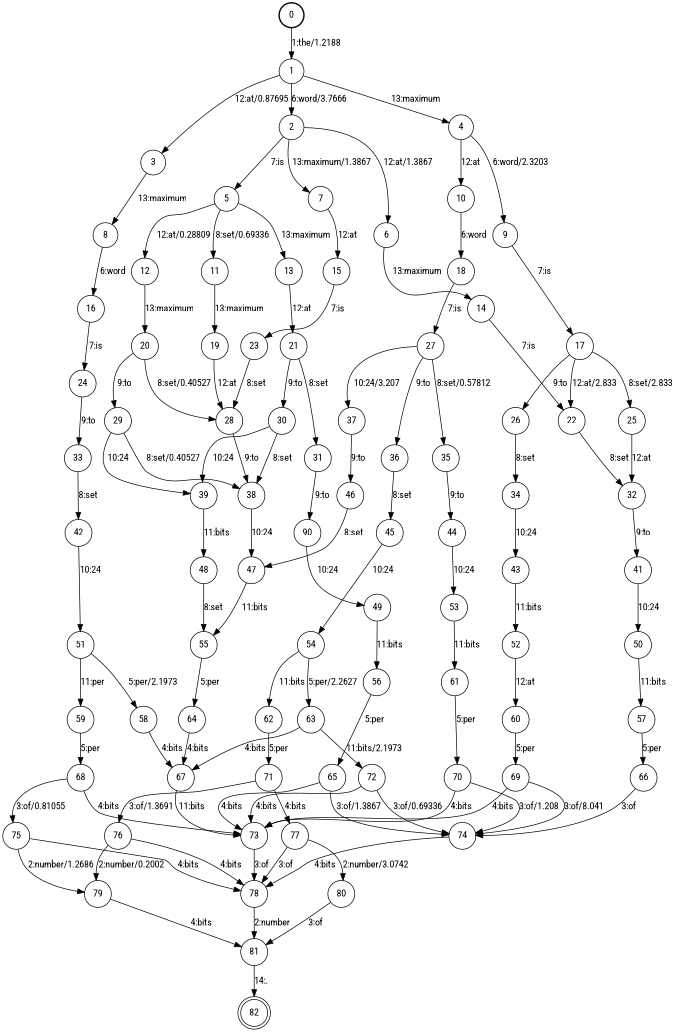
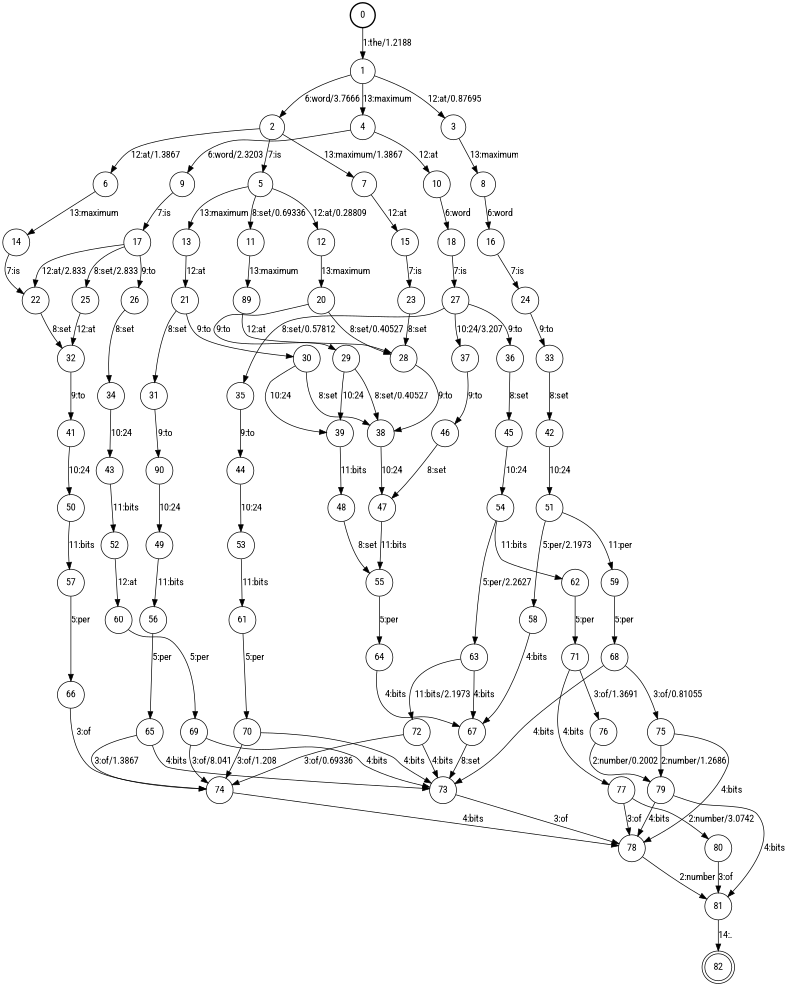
  digraph {
    fontname="Roboto Condensed"
    nodesep=0.25
    rankdir=TB
    ranksep=0.4
    node [fontname="Roboto Condensed" fontsize=14 shape=circle style=solid]
    edge [fontname="Roboto Condensed" fontsize=14]
    n1 [label=0 style=bold]
    n2 [label=1]
    n3 [label=2]
    n4 [label=3]
    n5 [label=4]
    n6 [label=5]
    n7 [label=6]
    n8 [label=7]
    n9 [label=8]
    n10 [label=9]
    n11 [label=10]
    n12 [label=11]
    n13 [label=12]
    n14 [label=13]
    n15 [label=14]
    n16 [label=15]
    n17 [label=16]
    n18 [label=17]
    n19 [label=18]
-   n20 [label=19]
+   n20 [label=89]
    n21 [label=20]
    n22 [label=21]
    n23 [label=22]
    n24 [label=23]
    n25 [label=24]
    n26 [label=25]
    n27 [label=26]
    n28 [label=27]
    n29 [label=28]
    n30 [label=29]
    n31 [label=31]
    n32 [label=30]
    n33 [label=32]
    n34 [label=33]
    n35 [label=34]
    n36 [label=35]
    n37 [label=36]
    n38 [label=37]
    n39 [label=38]
    n40 [label=39]
    n41 [label=90]
    n42 [label=41]
    n43 [label=42]
    n44 [label=43]
    n45 [label=44]
    n46 [label=45]
    n47 [label=46]
    n48 [label=47]
    n49 [label=48]
    n50 [label=49]
    n51 [label=50]
    n52 [label=51]
    n53 [label=52]
    n54 [label=53]
    n55 [label=54]
    n56 [label=55]
    n57 [label=56]
    n58 [label=57]
    n59 [label=58]
    n60 [label=59]
    n61 [label=60]
    n62 [label=61]
    n63 [label=63]
    n64 [label=62]
    n65 [label=64]
    n66 [label=65]
    n67 [label=66]
    n68 [label=67]
    n69 [label=68]
    n70 [label=69]
    n71 [label=70]
    n72 [label=72]
    n73 [label=71]
    n74 [label=73]
    n75 [label=74]
    n76 [label=75]
    n77 [label=76]
    n78 [label=77]
    n79 [label=78]
    n80 [label=79]
    n81 [label=80]
    n82 [label=81]
    n83 [label=82 shape=doublecircle]
    n1 -> n2 [label="1:the/1.2188"]
    n2 -> n3 [label="6:word/3.7666"]
    n2 -> n4 [label="12:at/0.87695"]
    n2 -> n5 [label="13:maximum"]
    n3 -> n6 [label="7:is"]
    n3 -> n7 [label="12:at/1.3867"]
    n3 -> n8 [label="13:maximum/1.3867"]
    n4 -> n9 [label="13:maximum"]
    n5 -> n10 [label="6:word/2.3203"]
    n5 -> n11 [label="12:at"]
    n6 -> n12 [label="8:set/0.69336"]
    n6 -> n13 [label="12:at/0.28809"]
    n6 -> n14 [label="13:maximum"]
    n7 -> n15 [label="13:maximum"]
    n8 -> n16 [label="12:at"]
    n9 -> n17 [label="6:word"]
    n10 -> n18 [label="7:is"]
    n11 -> n19 [label="6:word"]
    n12 -> n20 [label="13:maximum"]
    n13 -> n21 [label="13:maximum"]
    n14 -> n22 [label="12:at"]
    n15 -> n23 [label="7:is"]
    n16 -> n24 [label="7:is"]
    n17 -> n25 [label="7:is"]
    n18 -> n23 [label="12:at/2.833"]
    n18 -> n26 [label="8:set/2.833"]
    n18 -> n27 [label="9:to"]
    n19 -> n28 [label="7:is"]
    n20 -> n29 [label="12:at"]
    n21 -> n29 [label="8:set/0.40527"]
    n21 -> n30 [label="9:to"]
    n22 -> n31 [label="8:set"]
    n22 -> n32 [label="9:to"]
    n23 -> n33 [label="8:set"]
    n24 -> n29 [label="8:set"]
    n25 -> n34 [label="9:to"]
    n26 -> n33 [label="12:at"]
    n27 -> n35 [label="8:set"]
    n28 -> n36 [label="8:set/0.57812"]
    n28 -> n37 [label="9:to"]
    n28 -> n38 [label="10:24/3.207"]
    n29 -> n39 [label="9:to"]
    n30 -> n39 [label="8:set/0.40527"]
    n30 -> n40 [label="10:24"]
    n31 -> n41 [label="9:to"]
    n32 -> n39 [label="8:set"]
    n32 -> n40 [label="10:24"]
    n33 -> n42 [label="9:to"]
    n34 -> n43 [label="8:set"]
    n35 -> n44 [label="10:24"]
    n36 -> n45 [label="9:to"]
    n37 -> n46 [label="8:set"]
    n38 -> n47 [label="9:to"]
    n39 -> n48 [label="10:24"]
    n40 -> n49 [label="11:bits"]
    n41 -> n50 [label="10:24"]
    n42 -> n51 [label="10:24"]
    n43 -> n52 [label="10:24"]
    n44 -> n53 [label="11:bits"]
    n45 -> n54 [label="10:24"]
    n46 -> n55 [label="10:24"]
    n47 -> n48 [label="8:set"]
    n48 -> n56 [label="11:bits"]
    n49 -> n56 [label="8:set"]
    n50 -> n57 [label="11:bits"]
    n51 -> n58 [label="11:bits"]
    n52 -> n59 [label="5:per/2.1973"]
    n52 -> n60 [label="11:per"]
    n53 -> n61 [label="12:at"]
    n54 -> n62 [label="11:bits"]
    n55 -> n63 [label="5:per/2.2627"]
    n55 -> n64 [label="11:bits"]
    n56 -> n65 [label="5:per"]
    n57 -> n66 [label="5:per"]
    n58 -> n67 [label="5:per"]
    n59 -> n68 [label="4:bits"]
    n60 -> n69 [label="5:per"]
    n61 -> n70 [label="5:per"]
    n62 -> n71 [label="5:per"]
    n63 -> n68 [label="4:bits"]
    n63 -> n72 [label="11:bits/2.1973"]
    n64 -> n73 [label="5:per"]
    n65 -> n68 [label="4:bits"]
    n66 -> n74 [label="4:bits"]
    n66 -> n75 [label="3:of/1.3867"]
    n67 -> n75 [label="3:of"]
-   n68 -> n74 [label="11:bits"]
+   n68 -> n74 [label="8:set"]
    n69 -> n74 [label="4:bits"]
    n69 -> n76 [label="3:of/0.81055"]
    n70 -> n74 [label="4:bits"]
    n70 -> n75 [label="3:of/8.041"]
    n71 -> n74 [label="4:bits"]
    n71 -> n75 [label="3:of/1.208"]
    n72 -> n74 [label="4:bits"]
    n72 -> n75 [label="3:of/0.69336"]
    n73 -> n77 [label="3:of/1.3691"]
    n73 -> n78 [label="4:bits"]
    n74 -> n79 [label="3:of"]
    n75 -> n79 [label="4:bits"]
    n76 -> n79 [label="4:bits"]
    n76 -> n80 [label="2:number/1.2686"]
-   n77 -> n79 [label="4:bits"]
+   n80 -> n79 [label="4:bits"]
    n77 -> n80 [label="2:number/0.2002"]
    n78 -> n79 [label="3:of"]
    n78 -> n81 [label="2:number/3.0742"]
    n79 -> n82 [label="2:number"]
    n80 -> n82 [label="4:bits"]
    n81 -> n82 [label="3:of"]
    n82 -> n83 [label="14:."]
  }
